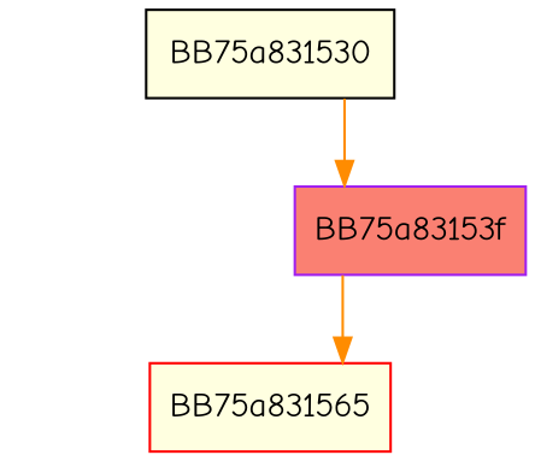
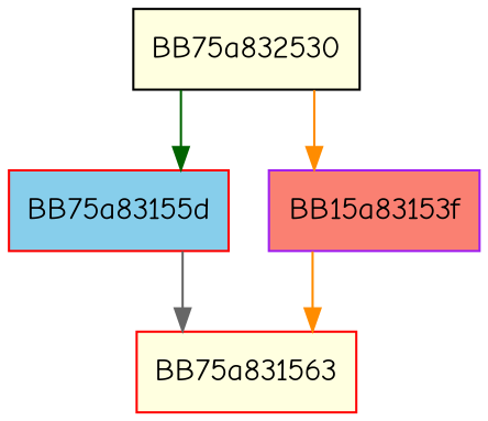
  digraph {
    fontname="Comic Neue"
    splines=ortho
    node [color=red fillcolor=lightyellow fontname="Comic Neue" shape=box style=filled]
    edge [color=darkorange fontname="Comic Neue"]
-   BB75a831565
-   BB75a831530 [color=black]
-   BB75a83153f [color=purple fillcolor=salmon]
+   BB75a831565 [label=BB75a831563]
+   BB75a83155d [fillcolor=skyblue]
+   BB75a831530 [color=black label=BB75a832530]
+   BB75a83153f [color=purple fillcolor=salmon label=BB15a83153f]
+   BB75a83155d -> BB75a831565 [color=gray40]
+   BB75a831530 -> BB75a83155d [color=darkgreen]
    BB75a831530 -> BB75a83153f
    BB75a83153f -> BB75a831565
  }
